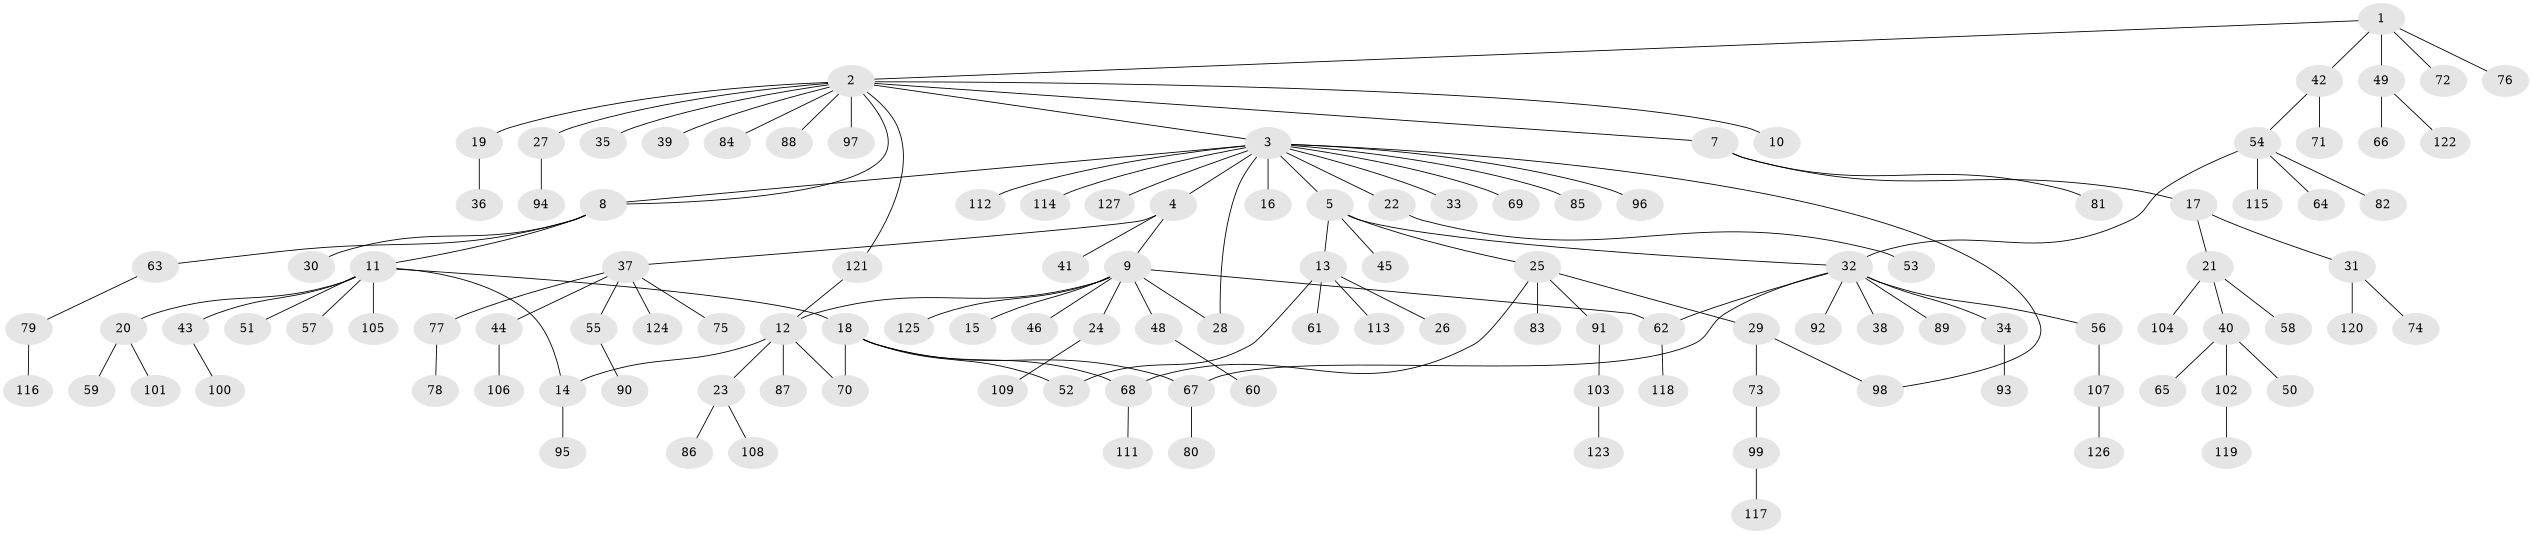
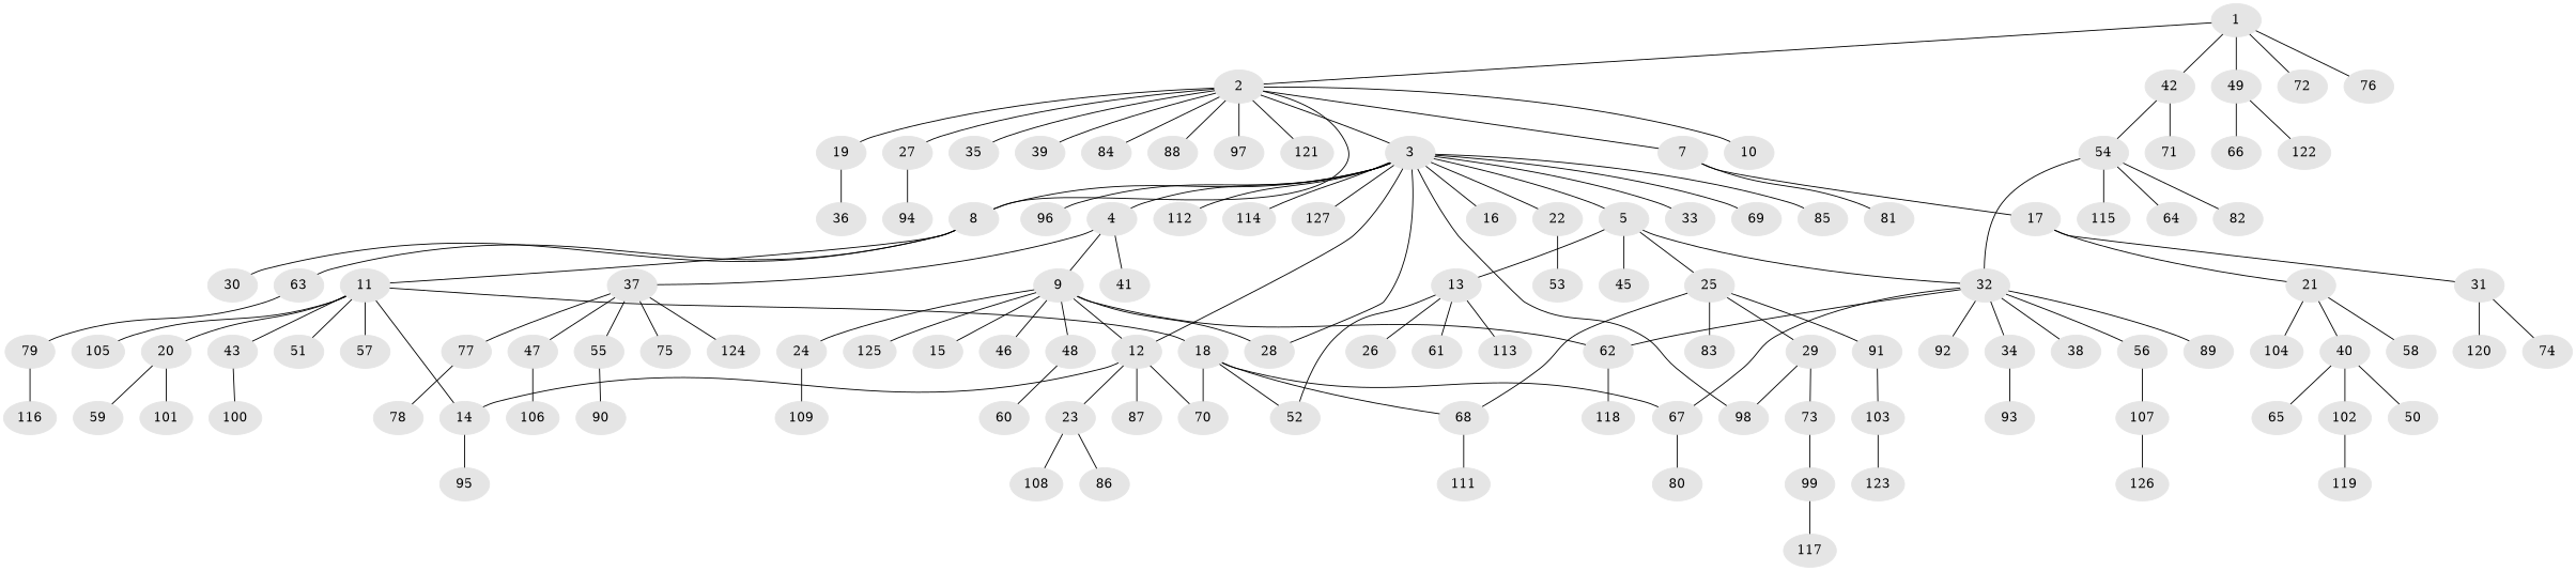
  graph {
    node [color=gray90 style=filled]
    1
    2
    42
    49
    72
    76
    3
    7
    8
    10
    19
    27
    35
    39
    84
    88
    97
    121
    32
    62
    67
    34
    38
    56
    89
    92
    54
    71
    66
    122
    4
    5
    12
    16
    22
    28
    33
    69
    85
    96
    98
    112
    114
    127
    17
    81
    11
    30
    63
    36
    94
    9
    37
    41
    13
    25
    45
    14
    23
    70
    87
    53
    15
    24
    46
    48
    125
    77
-   44
+   44 [label=47]
    55
    75
    124
    26
    52
    61
    113
    68
    29
    83
    91
    78
    21
    31
    18
    20
    43
    51
    57
    105
    79
    109
    60
    118
    95
    59
    101
    100
    86
    108
    40
    58
    104
    74
    120
    80
    111
    50
    65
    102
    73
    103
    99
    93
    107
    106
    90
    119
    64
    82
    115
    126
    116
    117
    123
    1 -- 2
    1 -- 42
    1 -- 49
    1 -- 72
    1 -- 76
    2 -- 3
    2 -- 7
    2 -- 8
    2 -- 10
    2 -- 19
    2 -- 27
    2 -- 35
    2 -- 39
    2 -- 84
    2 -- 88
    2 -- 97
    2 -- 121
    42 -- 54
    42 -- 71
    49 -- 66
    49 -- 122
    3 -- 8
    3 -- 4
    3 -- 5
-   121 -- 12
+   3 -- 12
    3 -- 16
    3 -- 22
    3 -- 28
    3 -- 33
    3 -- 69
    3 -- 85
    3 -- 96
    3 -- 98
    3 -- 112
    3 -- 114
    3 -- 127
    7 -- 17
    7 -- 81
    8 -- 11
    8 -- 30
    8 -- 63
    19 -- 36
    27 -- 94
    32 -- 62
    32 -- 67
    32 -- 34
    32 -- 38
    32 -- 56
    32 -- 89
    32 -- 92
    62 -- 118
    67 -- 80
    34 -- 93
    56 -- 107
    54 -- 32
    54 -- 64
    54 -- 82
    54 -- 115
    4 -- 9
    4 -- 37
    4 -- 41
    5 -- 32
    5 -- 13
    5 -- 25
    5 -- 45
    12 -- 14
    12 -- 23
    12 -- 70
    12 -- 87
    22 -- 53
    17 -- 21
    17 -- 31
    11 -- 14
    11 -- 18
    11 -- 20
    11 -- 43
    11 -- 51
    11 -- 57
    11 -- 105
    63 -- 79
    9 -- 62
    9 -- 12
    9 -- 28
    9 -- 15
    9 -- 24
    9 -- 46
    9 -- 48
    9 -- 125
    37 -- 77
    37 -- 44
    37 -- 55
    37 -- 75
    37 -- 124
    13 -- 26
    13 -- 52
    13 -- 61
    13 -- 113
    25 -- 68
    25 -- 29
    25 -- 83
    25 -- 91
    14 -- 95
    23 -- 86
    23 -- 108
    24 -- 109
    48 -- 60
    77 -- 78
    44 -- 106
    55 -- 90
    68 -- 111
    29 -- 98
    29 -- 73
    91 -- 103
    21 -- 40
    21 -- 58
    21 -- 104
    31 -- 74
    31 -- 120
    18 -- 67
    18 -- 70
    18 -- 52
    18 -- 68
    20 -- 59
    20 -- 101
    43 -- 100
    79 -- 116
    40 -- 50
    40 -- 65
    40 -- 102
    102 -- 119
    73 -- 99
    103 -- 123
    99 -- 117
    107 -- 126
  }
